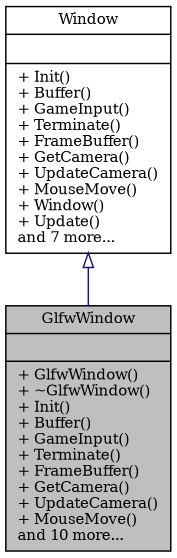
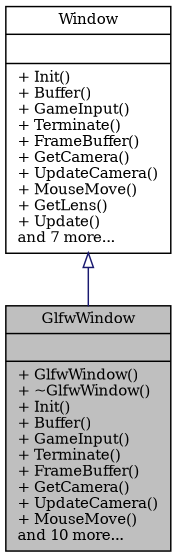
  digraph {
    fontname="DejaVu Serif"
    node [color=black fontname="DejaVu Serif" fontsize=10 shape=record style=filled]
    n1 [fillcolor=grey75 fontcolor=black height=0.2 label="{GlfwWindow\n||+ GlfwWindow()\l+ ~GlfwWindow()\l+ Init()\l+ Buffer()\l+ GameInput()\l+ Terminate()\l+ FrameBuffer()\l+ GetCamera()\l+ UpdateCamera()\l+ MouseMove()\land 10 more...\l}" width=0.4]
-   n2 [fillcolor=white height=0.2 label="{Window\n||+ Init()\l+ Buffer()\l+ GameInput()\l+ Terminate()\l+ FrameBuffer()\l+ GetCamera()\l+ UpdateCamera()\l+ MouseMove()\l+ Window()\l+ Update()\land 7 more...\l}" width=0.4]
+   n2 [fillcolor=white height=0.2 label="{Window\n||+ Init()\l+ Buffer()\l+ GameInput()\l+ Terminate()\l+ FrameBuffer()\l+ GetCamera()\l+ UpdateCamera()\l+ MouseMove()\l+ GetLens()\l+ Update()\land 7 more...\l}" width=0.4]
    n2 -> n1 [arrowtail=onormal color=midnightblue dir=back fontname="DejaVu Serif" fontsize=10 labelfontname=Helvetica labelfontsize=10 style=solid]
  }
